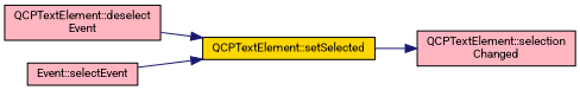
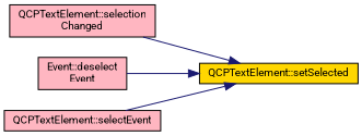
  digraph {
    fontname=Roboto
    rankdir=RL
    node [color=black fillcolor=lightpink fontname=Roboto fontsize=10 shape=record style=filled]
    edge [color=midnightblue dir=back fontname=Roboto fontsize=10 labelfontname=Helvetica labelfontsize=10 style=solid]
    n1 [fontcolor=black height=0.2 label="QCPTextElement::selection\lChanged" width=0.4]
    n2 [fillcolor=gold height=0.2 label="QCPTextElement::setSelected" width=0.4]
-   n3 [height=0.2 label="QCPTextElement::deselect\lEvent" width=0.4]
-   n4 [height=0.2 label="Event::selectEvent" width=0.4]
-   n1 -> n2
+   n3 [height=0.2 label="Event::deselect\lEvent" width=0.4]
+   n4 [height=0.2 label="QCPTextElement::selectEvent" width=0.4]
+   n2 -> n1
    n2 -> n3
    n2 -> n4
  }
